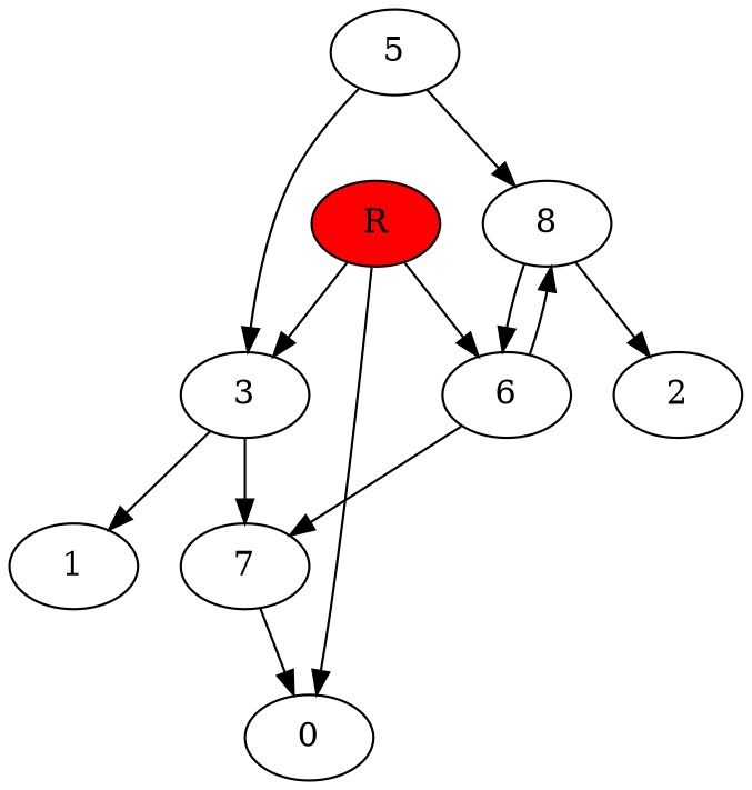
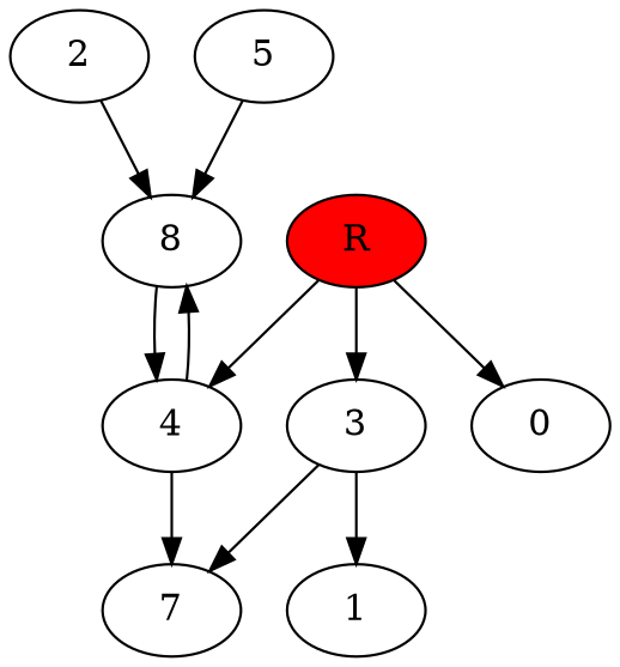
  digraph {
    8
-   6
+   6 [label=4]
    2
    3
    1
    7
    n7 [label=0]
    5
    R [fillcolor="#ff0000" style=filled]
    8 -> 6
    6 -> 8
    6 -> 7
-   8 -> 2
+   2 -> 8
    3 -> 1
    3 -> 7
-   7 -> n7
    5 -> 8
-   5 -> 3
    R -> 6
    R -> 3
    R -> n7
  }
